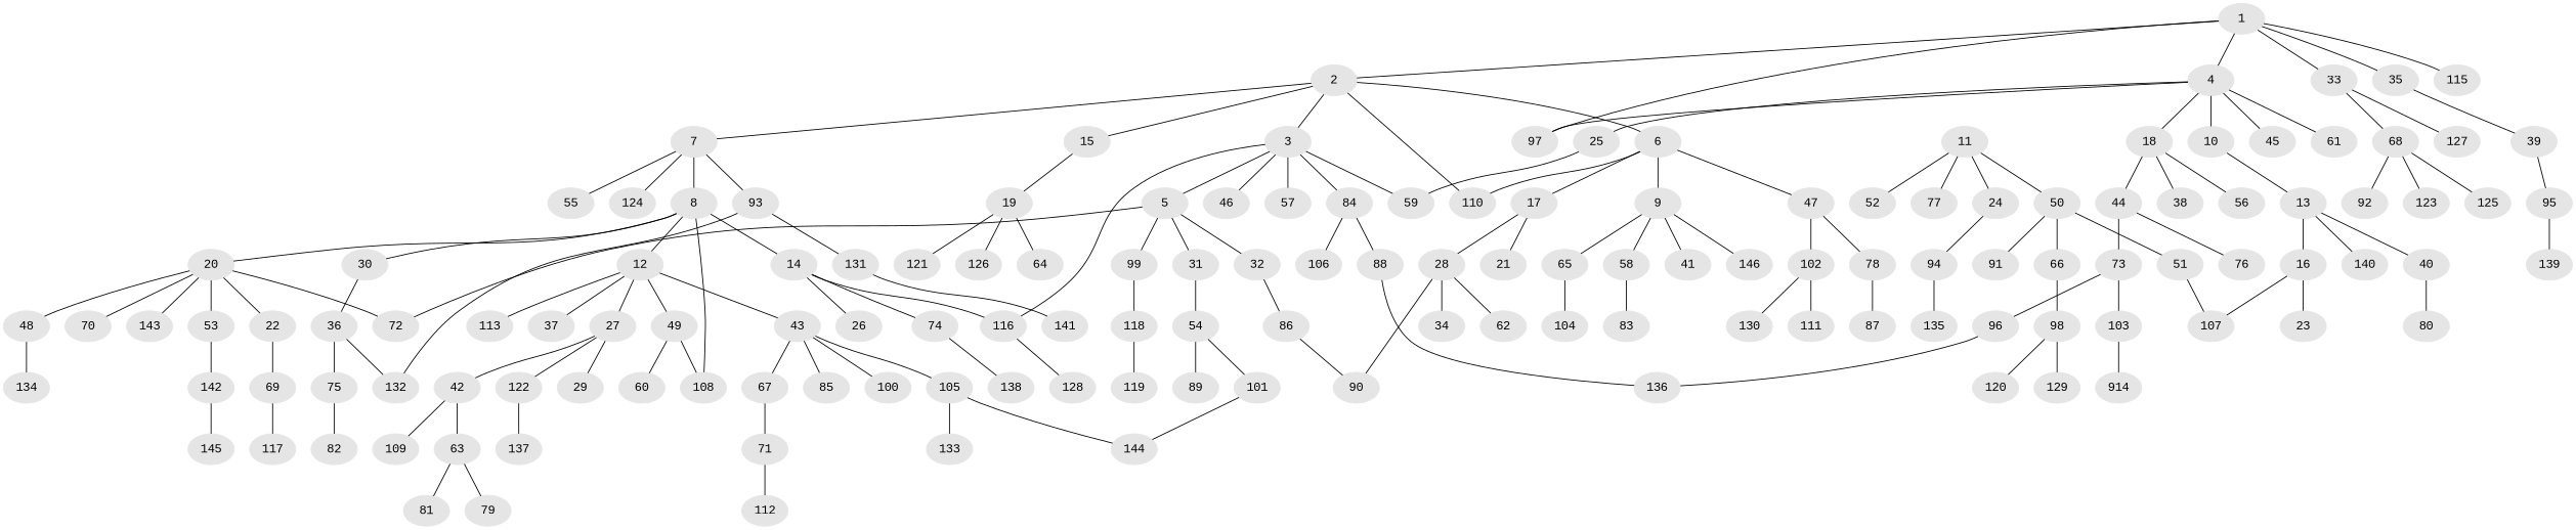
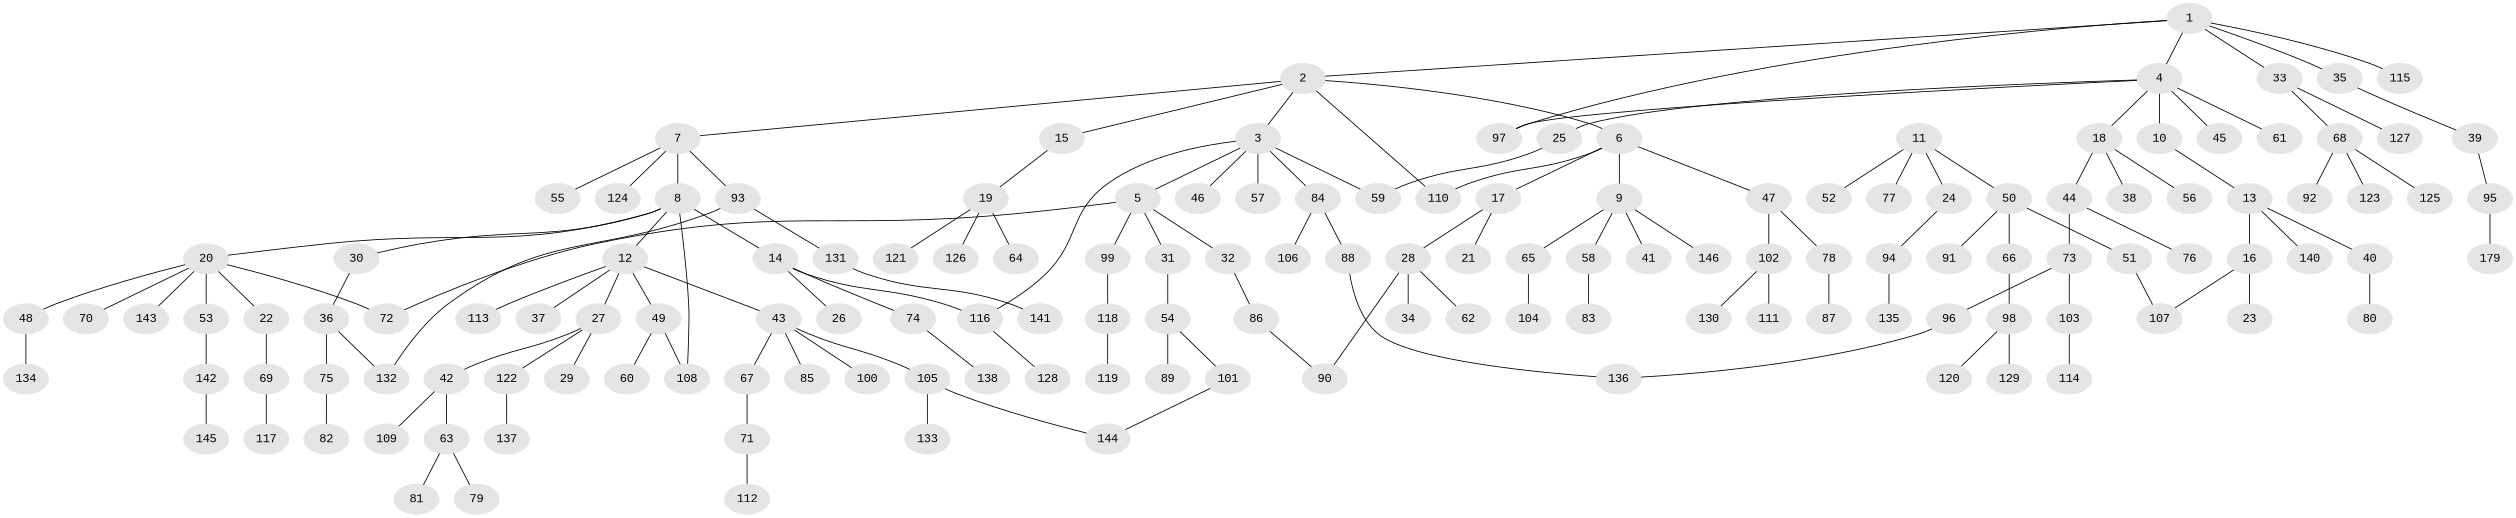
  graph {
    fontname="Liberation Mono"
    node [color=gray90 fontname="Liberation Mono" style=filled]
    edge [fontname="Liberation Mono"]
    1
    2
    4
    33
    35
    97
    115
    3
    6
    7
    15
    110
    10
    18
    25
    45
    61
    68
    127
    39
    5
    46
    57
    59
    84
    116
    9
    17
    47
    8
    55
    93
    124
    19
    31
    32
    72
    99
    88
    106
    128
    13
    38
    44
    56
    54
    86
    118
    41
    58
    65
    146
    11
    24
    50
    52
    77
    21
    28
    78
    102
    12
    14
    20
    30
    108
    132
    131
    27
    37
    43
    49
    113
    26
    74
    22
    48
    53
    70
    143
    36
    83
    104
    16
    40
    140
    94
    51
    66
    91
    29
    42
    122
    67
    85
    100
    105
    60
    23
    107
    80
    138
    64
    121
    126
    34
    62
    90
    73
    76
    69
    134
    142
    117
    135
    63
    109
    137
    75
    89
    101
    92
    123
    125
    95
    82
-   139
+   139 [label=179]
    79
    81
    71
    144
    133
    96
    103
    87
    111
    130
    98
    145
    120
    129
    112
    136
-   114 [label=914]
+   114
    141
    119
    1 -- 2
    1 -- 4
    1 -- 33
    1 -- 35
    1 -- 97
    1 -- 115
    2 -- 3
    2 -- 6
    2 -- 7
    2 -- 15
    2 -- 110
    4 -- 97
    4 -- 10
    4 -- 18
    4 -- 25
    4 -- 45
    4 -- 61
    33 -- 68
    33 -- 127
    35 -- 39
    3 -- 5
    3 -- 46
    3 -- 57
    3 -- 59
    3 -- 84
    3 -- 116
    6 -- 110
    6 -- 9
    6 -- 17
    6 -- 47
    7 -- 8
    7 -- 55
    7 -- 93
    7 -- 124
    15 -- 19
    10 -- 13
    18 -- 38
    18 -- 44
    18 -- 56
    25 -- 59
    68 -- 92
    68 -- 123
    68 -- 125
    39 -- 95
    5 -- 31
    5 -- 32
    5 -- 72
    5 -- 99
    84 -- 88
    84 -- 106
    116 -- 128
    9 -- 41
    9 -- 58
    9 -- 65
    9 -- 146
    17 -- 21
    17 -- 28
    47 -- 78
    47 -- 102
    8 -- 12
    8 -- 14
    8 -- 20
    8 -- 30
    8 -- 108
    93 -- 132
    93 -- 131
    19 -- 64
    19 -- 121
    19 -- 126
    31 -- 54
    32 -- 86
    99 -- 118
    88 -- 136
    13 -- 16
    13 -- 40
    13 -- 140
    44 -- 73
    44 -- 76
    54 -- 89
    54 -- 101
    86 -- 90
    118 -- 119
    58 -- 83
    65 -- 104
    11 -- 24
    11 -- 50
    11 -- 52
    11 -- 77
    24 -- 94
    50 -- 51
    50 -- 66
    50 -- 91
    28 -- 34
    28 -- 62
    28 -- 90
    78 -- 87
    102 -- 111
    102 -- 130
    12 -- 27
    12 -- 37
    12 -- 43
    12 -- 49
    12 -- 113
    14 -- 116
    14 -- 26
    14 -- 74
    20 -- 72
    20 -- 22
    20 -- 48
    20 -- 53
    20 -- 70
    20 -- 143
    30 -- 36
    131 -- 141
    27 -- 29
    27 -- 42
    27 -- 122
    43 -- 67
    43 -- 85
    43 -- 100
    43 -- 105
    49 -- 108
    49 -- 60
    74 -- 138
    22 -- 69
    48 -- 134
    53 -- 142
    36 -- 132
    36 -- 75
    16 -- 23
    16 -- 107
    40 -- 80
    94 -- 135
    51 -- 107
    66 -- 98
    42 -- 63
    42 -- 109
    122 -- 137
    67 -- 71
    105 -- 144
    105 -- 133
    73 -- 96
    73 -- 103
    69 -- 117
    142 -- 145
    63 -- 79
    63 -- 81
    75 -- 82
    101 -- 144
    95 -- 139
    71 -- 112
    96 -- 136
    103 -- 114
    98 -- 120
    98 -- 129
  }
